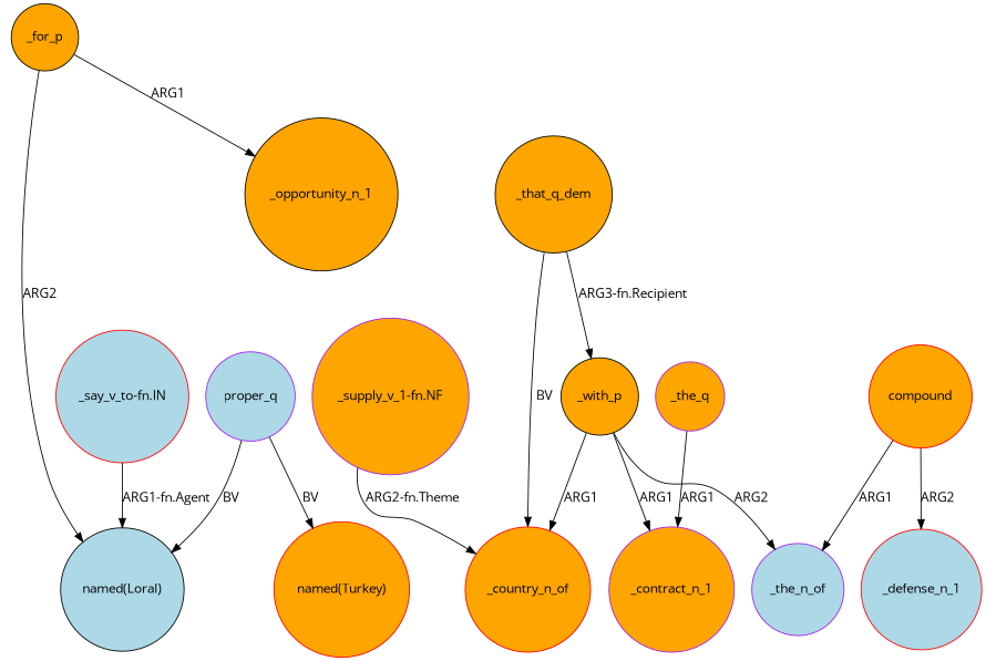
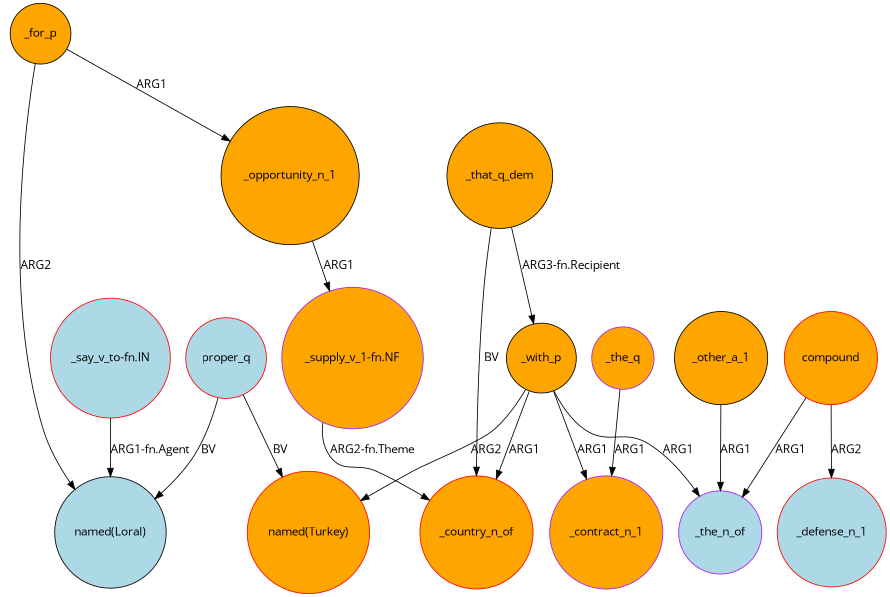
  digraph {
    fontname="Open Sans"
    node [color=black fillcolor=orange fontname="Open Sans" shape=circle style=filled]
    edge [fontname="Open Sans"]
    _with_p
    "named(Turkey)" [color=red]
    n3 [color=purple fillcolor=lightblue label=_the_n_of]
    _country_n_of [color=red]
    _contract_n_1 [color=purple]
    "_supply_v_1-fn.NF" [color=purple]
    _for_p
    _opportunity_n_1
    "named(Loral)" [fillcolor=lightblue]
    compound [color=red]
    _defense_n_1 [color=red fillcolor=lightblue]
    _that_q_dem
+   _other_a_1
    "_say_v_to-fn.IN" [color=red fillcolor=lightblue]
    _the_q [color=purple]
-   proper_q [color=purple fillcolor=lightblue]
-   _with_p -> n3 [label=ARG2]
+   proper_q [color=red fillcolor=lightblue]
+   _with_p -> "named(Turkey)" [label=ARG2]
+   _with_p -> n3 [label=ARG1]
    _with_p -> _country_n_of [label=ARG1]
    _with_p -> _contract_n_1 [label=ARG1]
    "_supply_v_1-fn.NF" -> _country_n_of [label="ARG2-fn.Theme"]
    _for_p -> _opportunity_n_1 [label=ARG1]
    _for_p -> "named(Loral)" [label=ARG2]
+   _opportunity_n_1 -> "_supply_v_1-fn.NF" [label=ARG1]
    compound -> n3 [label=ARG1]
    compound -> _defense_n_1 [label=ARG2]
    _that_q_dem -> _with_p [label="ARG3-fn.Recipient"]
    _that_q_dem -> _country_n_of [label=BV]
+   _other_a_1 -> n3 [label=ARG1]
    "_say_v_to-fn.IN" -> "named(Loral)" [label="ARG1-fn.Agent"]
    _the_q -> _contract_n_1 [label=ARG1]
    proper_q -> "named(Turkey)" [label=BV]
    proper_q -> "named(Loral)" [label=BV]
  }
